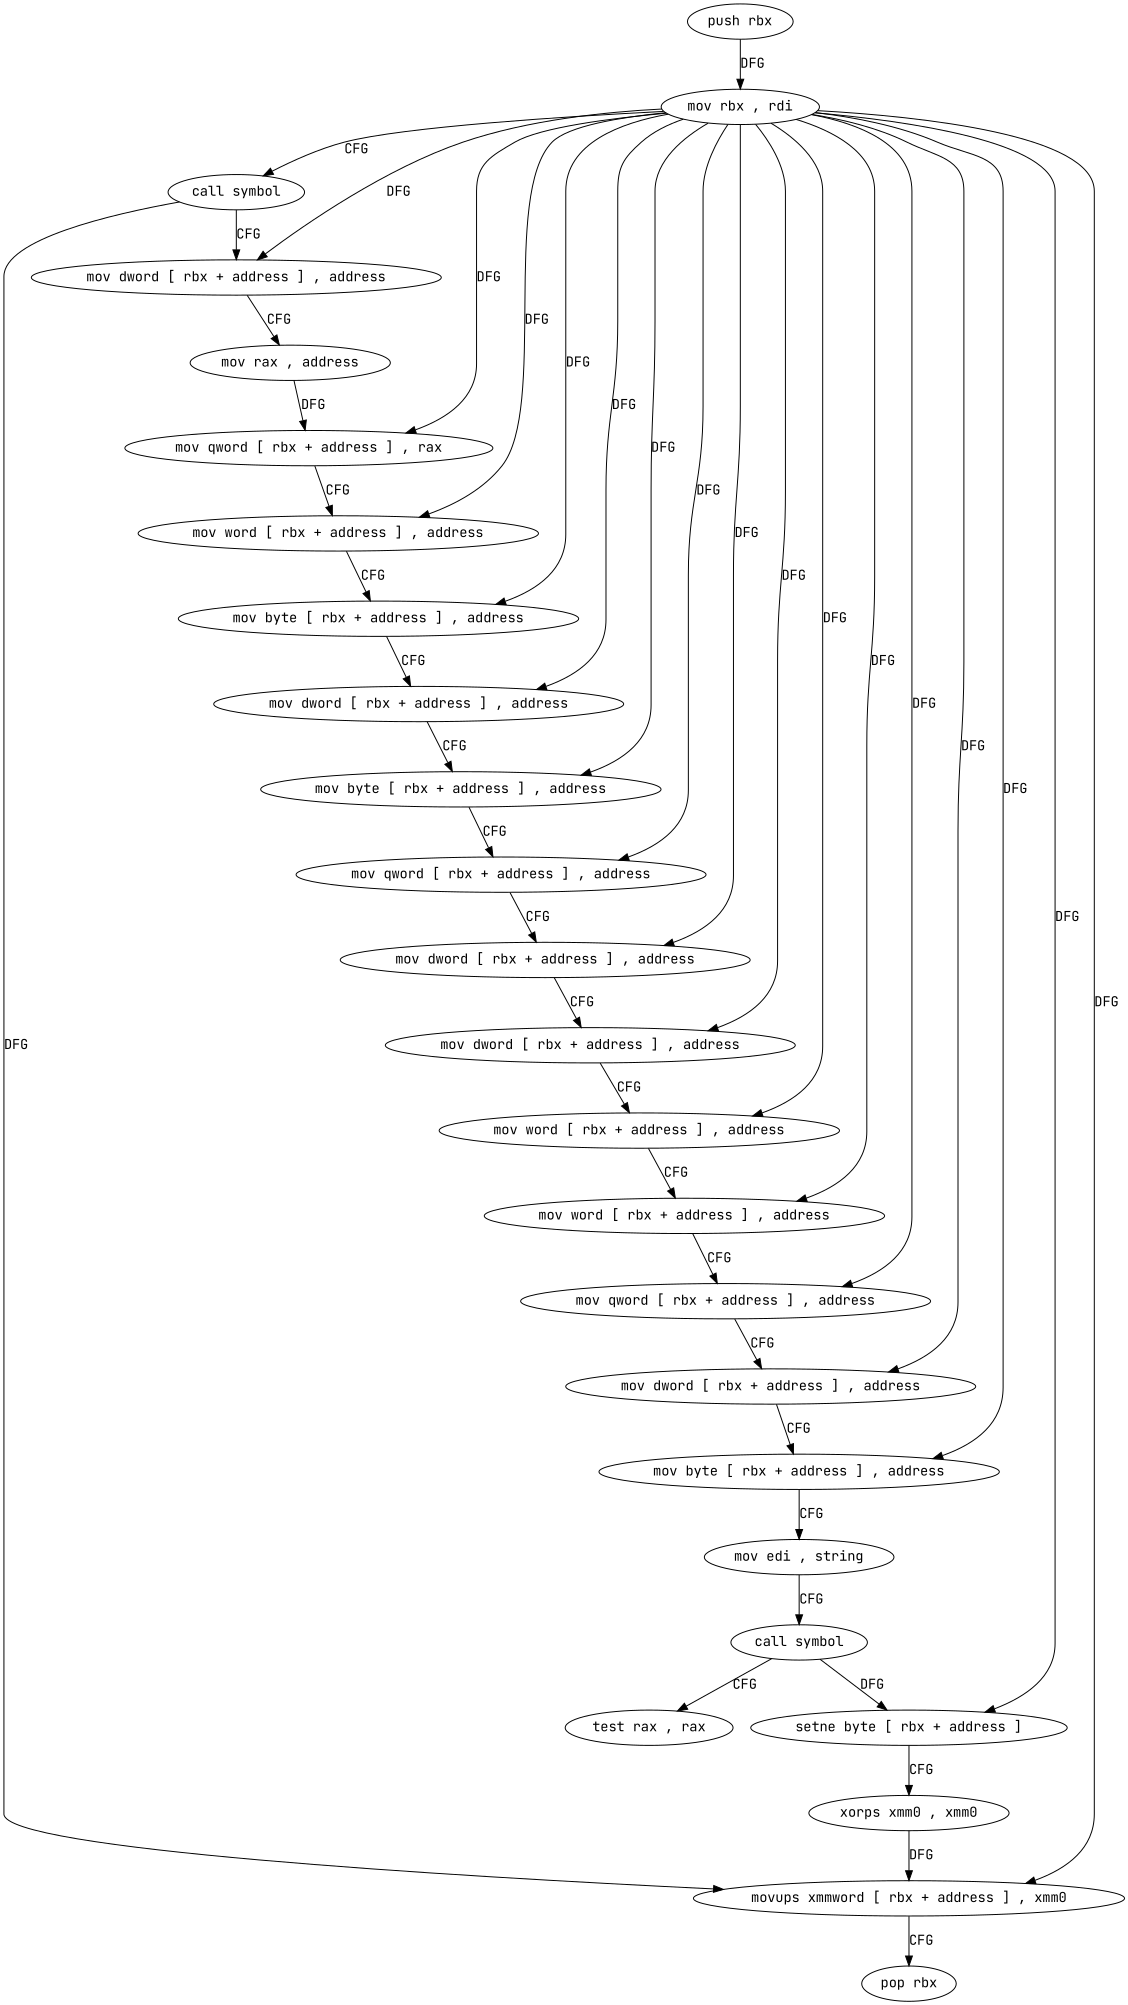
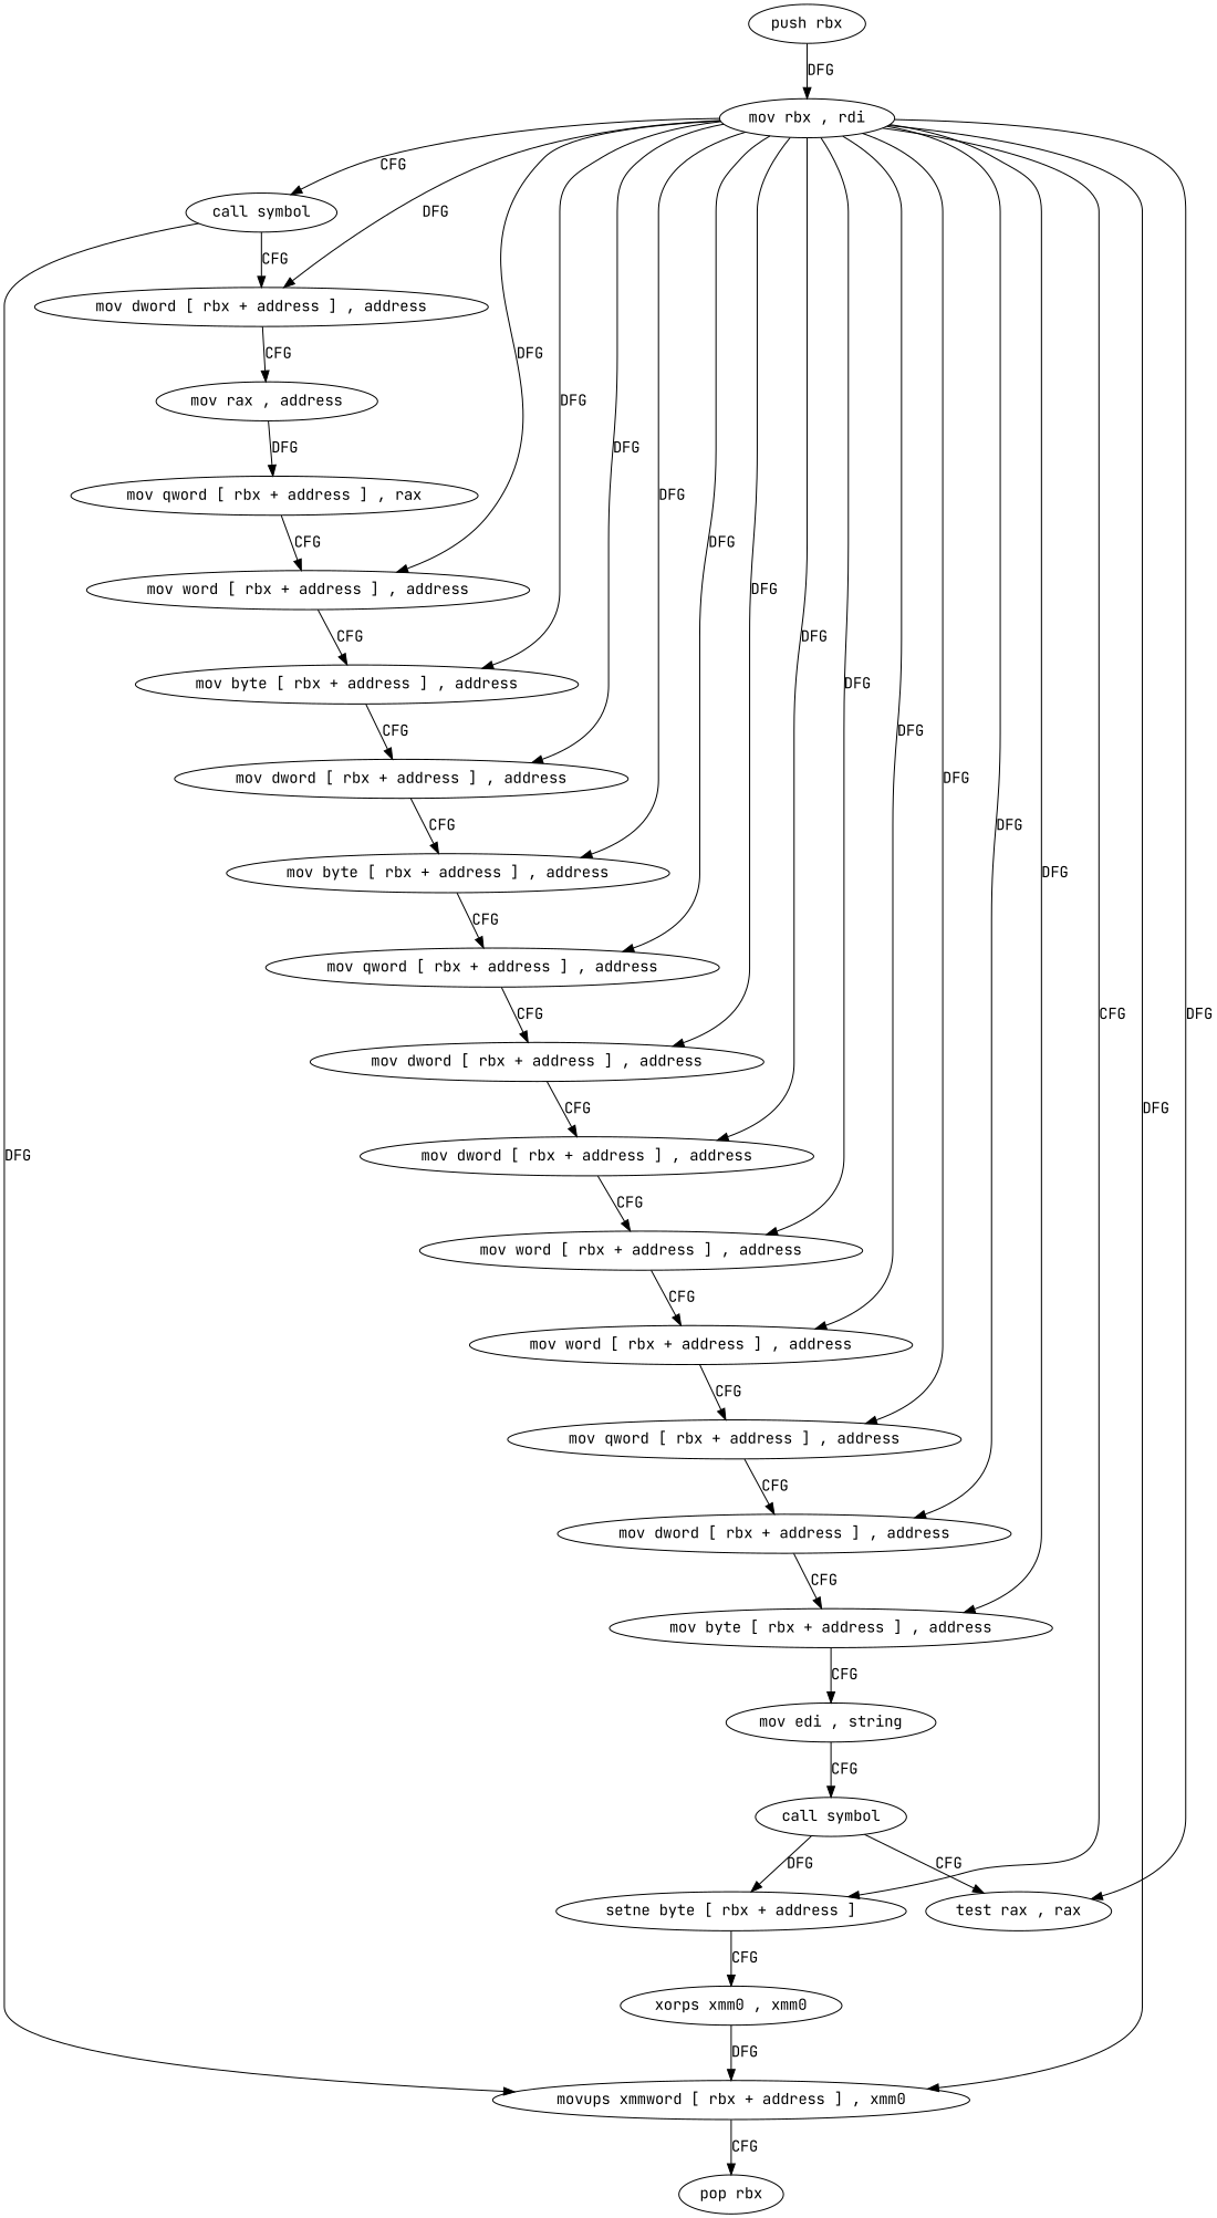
  digraph {
    fontname="JetBrains Mono"
    node [fontname="JetBrains Mono"]
    edge [fontname="JetBrains Mono"]
    n1 [label="push rbx"]
    n2 [label="mov rbx , rdi"]
    n3 [label="call symbol"]
    n4 [label="mov dword [ rbx + address ] , address"]
    n5 [label="mov qword [ rbx + address ] , rax"]
    n6 [label="mov word [ rbx + address ] , address"]
    n7 [label="mov byte [ rbx + address ] , address"]
    n8 [label="mov dword [ rbx + address ] , address"]
    n9 [label="mov byte [ rbx + address ] , address"]
    n10 [label="mov qword [ rbx + address ] , address"]
    n11 [label="mov dword [ rbx + address ] , address"]
    n12 [label="mov dword [ rbx + address ] , address"]
    n13 [label="mov word [ rbx + address ] , address"]
    n14 [label="mov word [ rbx + address ] , address"]
    n15 [label="mov qword [ rbx + address ] , address"]
    n16 [label="mov dword [ rbx + address ] , address"]
    n17 [label="mov byte [ rbx + address ] , address"]
    n18 [label="setne byte [ rbx + address ]"]
    n19 [label="movups xmmword [ rbx + address ] , xmm0"]
    n20 [label="mov rax , address"]
    n21 [label="mov edi , string"]
    n22 [label="xorps xmm0 , xmm0"]
    n23 [label="pop rbx"]
    n24 [label="call symbol"]
    n25 [label="test rax , rax"]
    n1 -> n2 [label=DFG]
    n2 -> n3 [label=CFG]
    n2 -> n4 [label=DFG]
-   n2 -> n5 [label=DFG]
+   n2 -> n25 [label=DFG]
    n2 -> n6 [label=DFG]
    n2 -> n7 [label=DFG]
    n2 -> n8 [label=DFG]
    n2 -> n9 [label=DFG]
    n2 -> n10 [label=DFG]
    n2 -> n11 [label=DFG]
    n2 -> n12 [label=DFG]
    n2 -> n13 [label=DFG]
    n2 -> n14 [label=DFG]
    n2 -> n15 [label=DFG]
    n2 -> n16 [label=DFG]
    n2 -> n17 [label=DFG]
-   n2 -> n18 [label=DFG]
+   n2 -> n18 [label=CFG]
    n2 -> n19 [label=DFG]
    n3 -> n4 [label=CFG]
    n3 -> n19 [label=DFG]
    n4 -> n20 [label=CFG]
    n5 -> n6 [label=CFG]
    n6 -> n7 [label=CFG]
    n7 -> n8 [label=CFG]
    n8 -> n9 [label=CFG]
    n9 -> n10 [label=CFG]
    n10 -> n11 [label=CFG]
    n11 -> n12 [label=CFG]
    n12 -> n13 [label=CFG]
    n13 -> n14 [label=CFG]
    n14 -> n15 [label=CFG]
    n15 -> n16 [label=CFG]
    n16 -> n17 [label=CFG]
    n17 -> n21 [label=CFG]
    n18 -> n22 [label=CFG]
    n19 -> n23 [label=CFG]
    n20 -> n5 [label=DFG]
    n21 -> n24 [label=CFG]
    n22 -> n19 [label=DFG]
    n24 -> n18 [label=DFG]
    n24 -> n25 [label=CFG]
  }
